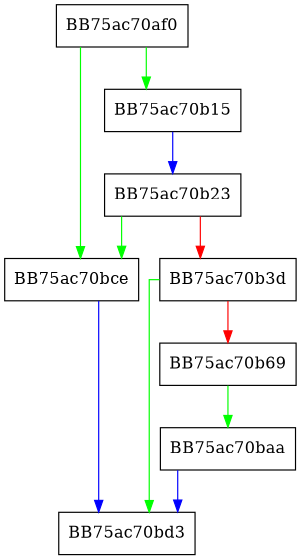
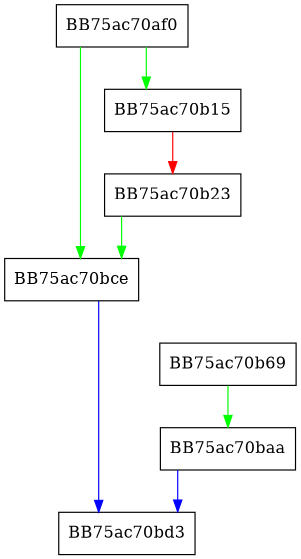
  digraph {
    splines=ortho
    node [shape=box]
    edge [color=green]
    BB75ac70af0
    BB75ac70bce
    BB75ac70b15
    BB75ac70bd3
    BB75ac70b23
-   BB75ac70b3d
    n7 [label=BB75ac70b69]
    BB75ac70baa
    BB75ac70af0 -> BB75ac70bce
    BB75ac70af0 -> BB75ac70b15
    BB75ac70bce -> BB75ac70bd3 [color=blue]
-   BB75ac70b15 -> BB75ac70b23 [color=blue]
+   BB75ac70b15 -> BB75ac70b23 [color=red]
    BB75ac70b23 -> BB75ac70bce
-   BB75ac70b23 -> BB75ac70b3d [color=red]
-   BB75ac70b3d -> BB75ac70bd3
-   BB75ac70b3d -> n7 [color=red]
    n7 -> BB75ac70baa
    BB75ac70baa -> BB75ac70bd3 [color=blue]
  }
